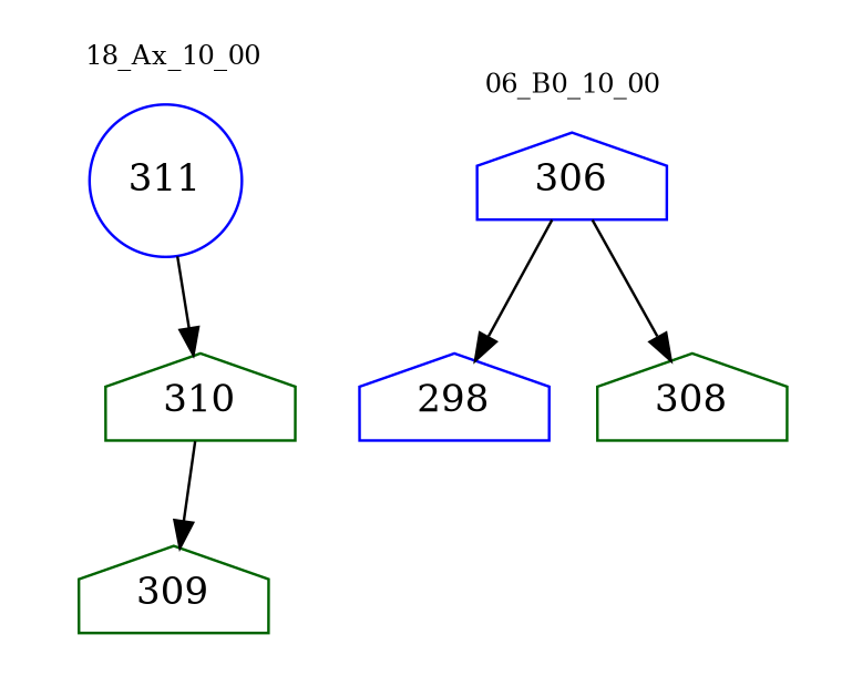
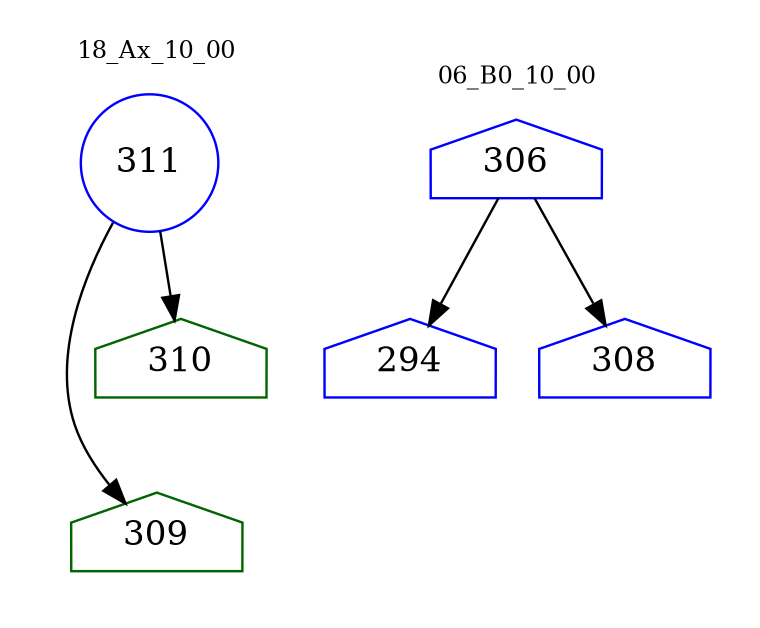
  digraph {
    node [color=blue shape=house]
    edge [color=black]
    n1 [label=311 shape=circle]
    n2 [color=darkgreen label=309]
    n3 [color=darkgreen label=310]
    n4 [label=306]
-   n5 [label=298]
-   n6 [color=darkgreen label=308]
+   n5 [label=294]
+   n6 [label=308]
    subgraph cluster_1 {
      color=white
      fontsize=10
      label="18_Ax_10_00"
      n1
      n2
      n3
    }
    subgraph cluster_2 {
      color=white
      fontsize=10
      label="06_B0_10_00"
      n4
      n5
      n6
    }
-   n3 -> n2
+   n1 -> n2
    n1 -> n3
    n4 -> n5
    n4 -> n6
  }
